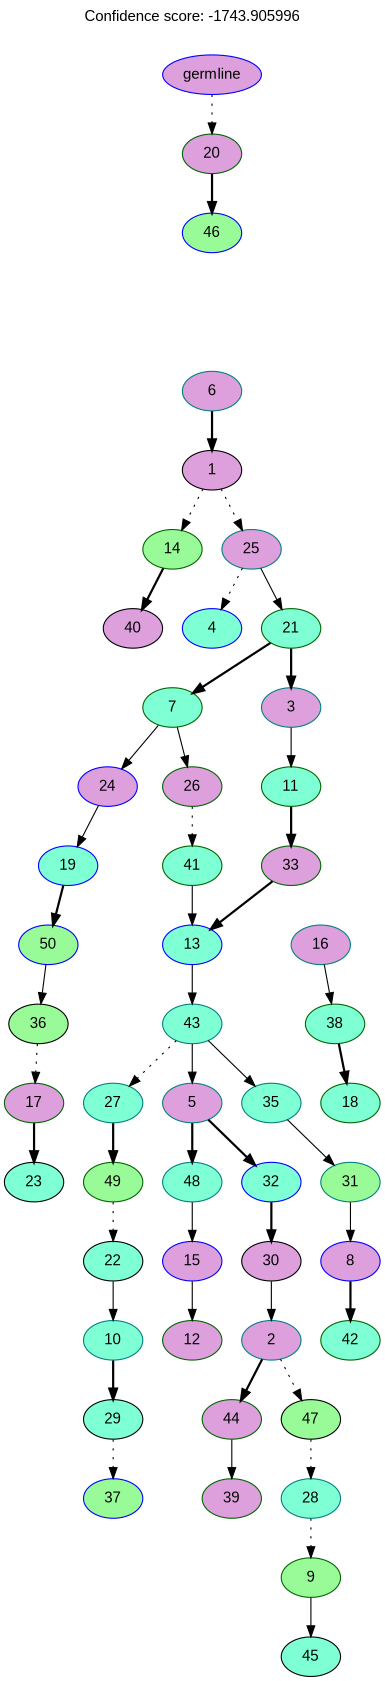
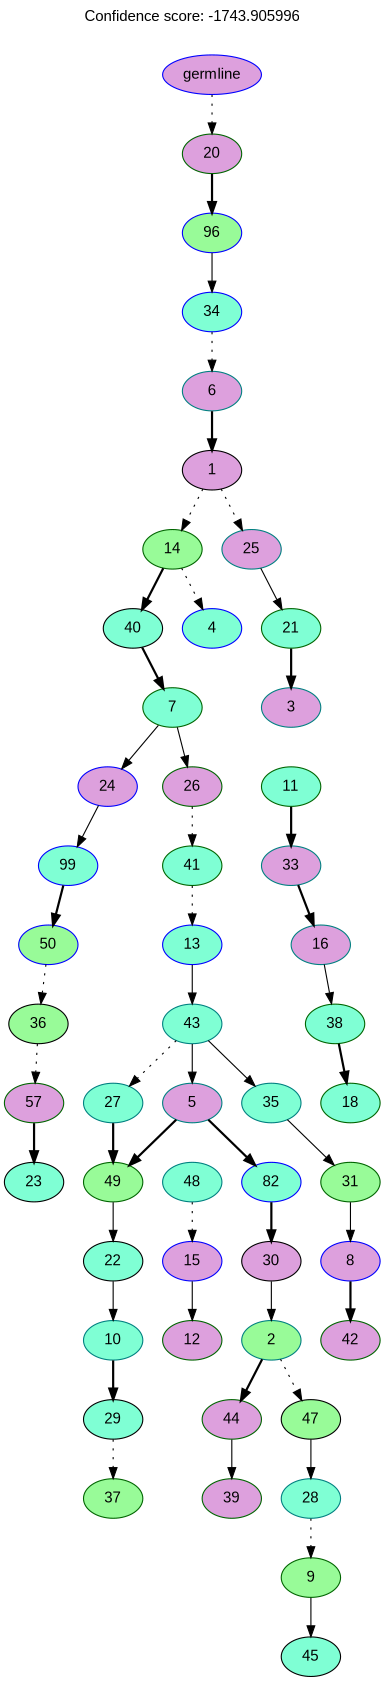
  digraph {
    fontname="Liberation Sans"
    label="Confidence score: -1743.905996"
    labelloc=t
    node [color=darkgreen fillcolor=aquamarine fontname="Liberation Sans" style=filled]
    edge [fontname="Liberation Sans" style=solid]
-   n1 [fillcolor=plum label=17]
+   n1 [fillcolor=plum label=57]
    n2 [color=black label=23]
    n3 [color=black fillcolor=palegreen label=36]
    n4 [color=blue fillcolor=palegreen label=50]
-   n5 [color=blue label=19]
+   n5 [color=blue label=99]
    n6 [color=blue fillcolor=plum label=24]
    n7 [color=black label=29]
-   n8 [color=blue fillcolor=palegreen label=37]
+   n8 [fillcolor=palegreen label=37]
    n9 [color=teal label=10]
    n10 [color=black label=22]
    n11 [fillcolor=palegreen label=49]
    n12 [color=teal label=27]
    n13 [fillcolor=plum label=44]
    n14 [fillcolor=plum label=39]
    n15 [fillcolor=plum label=12]
    n16 [color=blue fillcolor=plum label=15]
    n17 [color=teal label=48]
    n18 [fillcolor=palegreen label=9]
    n19 [color=black label=45]
    n20 [color=teal label=28]
    n21 [color=black fillcolor=palegreen label=47]
-   n22 [color=teal fillcolor=plum label=2]
+   n22 [color=teal fillcolor=palegreen label=2]
    n23 [color=black fillcolor=plum label=30]
-   n24 [color=blue label=32]
+   n24 [color=blue label=82]
    n25 [color=teal fillcolor=plum label=5]
    n26 [color=blue fillcolor=plum label=8]
-   n27 [label=42]
-   n28 [color=teal fillcolor=palegreen label=31]
+   n27 [fillcolor=plum label=42]
+   n28 [fillcolor=palegreen label=31]
    n29 [color=teal label=35]
    n30 [color=teal label=43]
    n31 [color=blue label=13]
    n32 [label=41]
    n33 [fillcolor=plum label=26]
    n34 [label=7]
-   n35 [color=black fillcolor=plum label=40]
+   n35 [color=black label=40]
    n36 [color=blue label=4]
    n37 [fillcolor=palegreen label=14]
    n38 [label=38]
    n39 [label=18]
    n40 [color=teal fillcolor=plum label=16]
-   n41 [fillcolor=plum label=33]
+   n41 [color=teal fillcolor=plum label=33]
    n42 [label=11]
    n43 [color=teal fillcolor=plum label=3]
    n44 [label=21]
    n45 [color=teal fillcolor=plum label=25]
    n46 [color=black fillcolor=plum label=1]
    n47 [color=teal fillcolor=plum label=6]
-   n49 [color=blue fillcolor=palegreen label=46]
+   n48 [color=blue label=34]
+   n49 [color=blue fillcolor=palegreen label=96]
    n50 [fillcolor=plum label=20]
    n51 [color=blue fillcolor=plum label=germline]
    n1 -> n2 [style=bold]
    n3 -> n1 [style=dotted]
-   n4 -> n3
+   n4 -> n3 [style=dotted]
    n5 -> n4 [style=bold]
    n6 -> n5
    n7 -> n8 [style=dotted]
    n9 -> n7 [style=bold]
    n10 -> n9
-   n11 -> n10 [style=dotted]
+   n11 -> n10
    n12 -> n11 [style=bold]
    n13 -> n14
    n16 -> n15
-   n17 -> n16
+   n17 -> n16 [style=dotted]
    n18 -> n19
    n20 -> n18 [style=dotted]
-   n21 -> n20 [style=dotted]
+   n21 -> n20
    n22 -> n13 [style=bold]
    n22 -> n21 [style=dotted]
    n23 -> n22
    n24 -> n23 [style=bold]
-   n25 -> n17 [style=bold]
+   n25 -> n11 [style=bold]
    n25 -> n24 [style=bold]
    n26 -> n27 [style=bold]
    n28 -> n26
    n29 -> n28
    n30 -> n12 [style=dotted]
    n30 -> n25
    n30 -> n29
    n31 -> n30
-   n32 -> n31
+   n32 -> n31 [style=dotted]
    n33 -> n32 [style=dotted]
    n34 -> n6
    n34 -> n33
-   n44 -> n34 [style=bold]
+   n35 -> n34 [style=bold]
    n37 -> n35 [style=bold]
-   n45 -> n36 [style=dotted]
+   n37 -> n36 [style=dotted]
    n38 -> n39 [style=bold]
    n40 -> n38
-   n41 -> n31 [style=bold]
+   n41 -> n40 [style=bold]
    n42 -> n41 [style=bold]
-   n43 -> n42
    n44 -> n43 [style=bold]
    n45 -> n44
    n46 -> n37 [style=dotted]
    n46 -> n45 [style=dotted]
    n47 -> n46 [style=bold]
+   n48 -> n47 [style=dotted]
+   n49 -> n48
    n50 -> n49 [style=bold]
    n51 -> n50 [style=dotted]
  }
